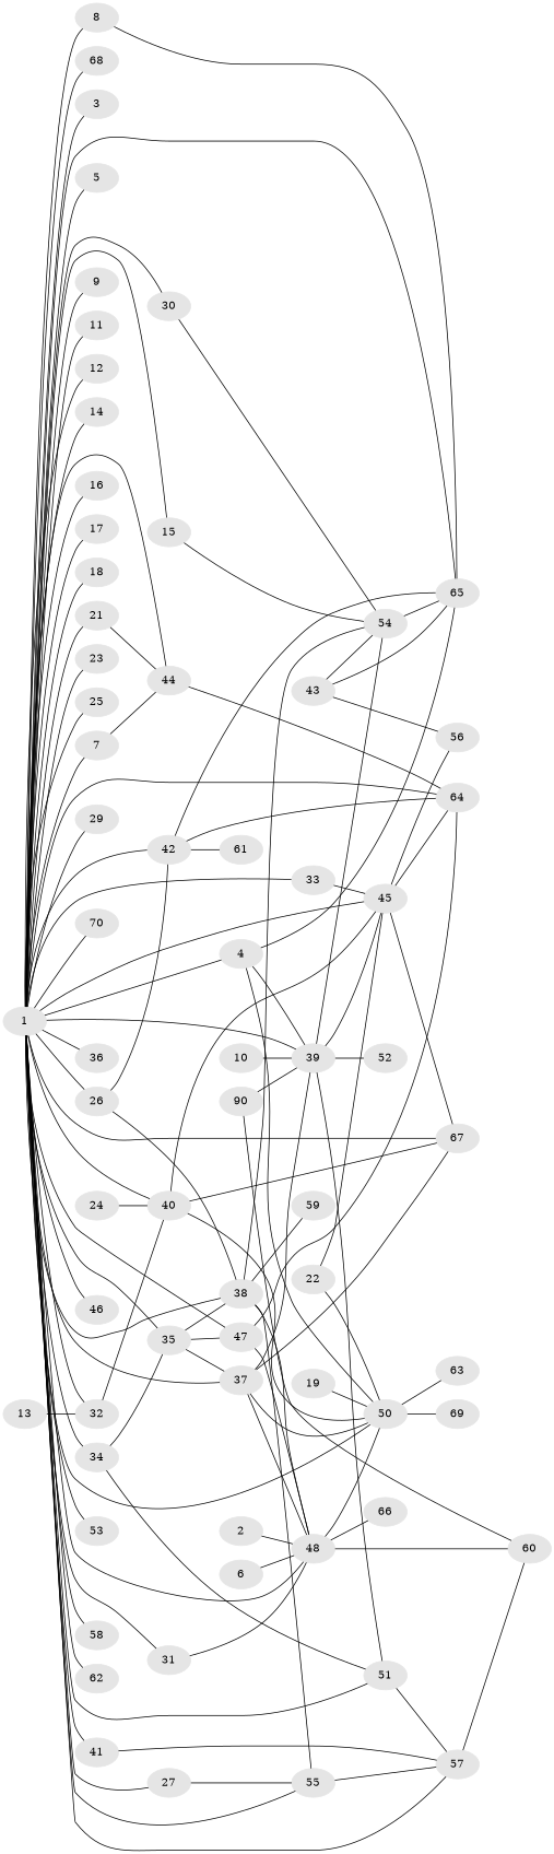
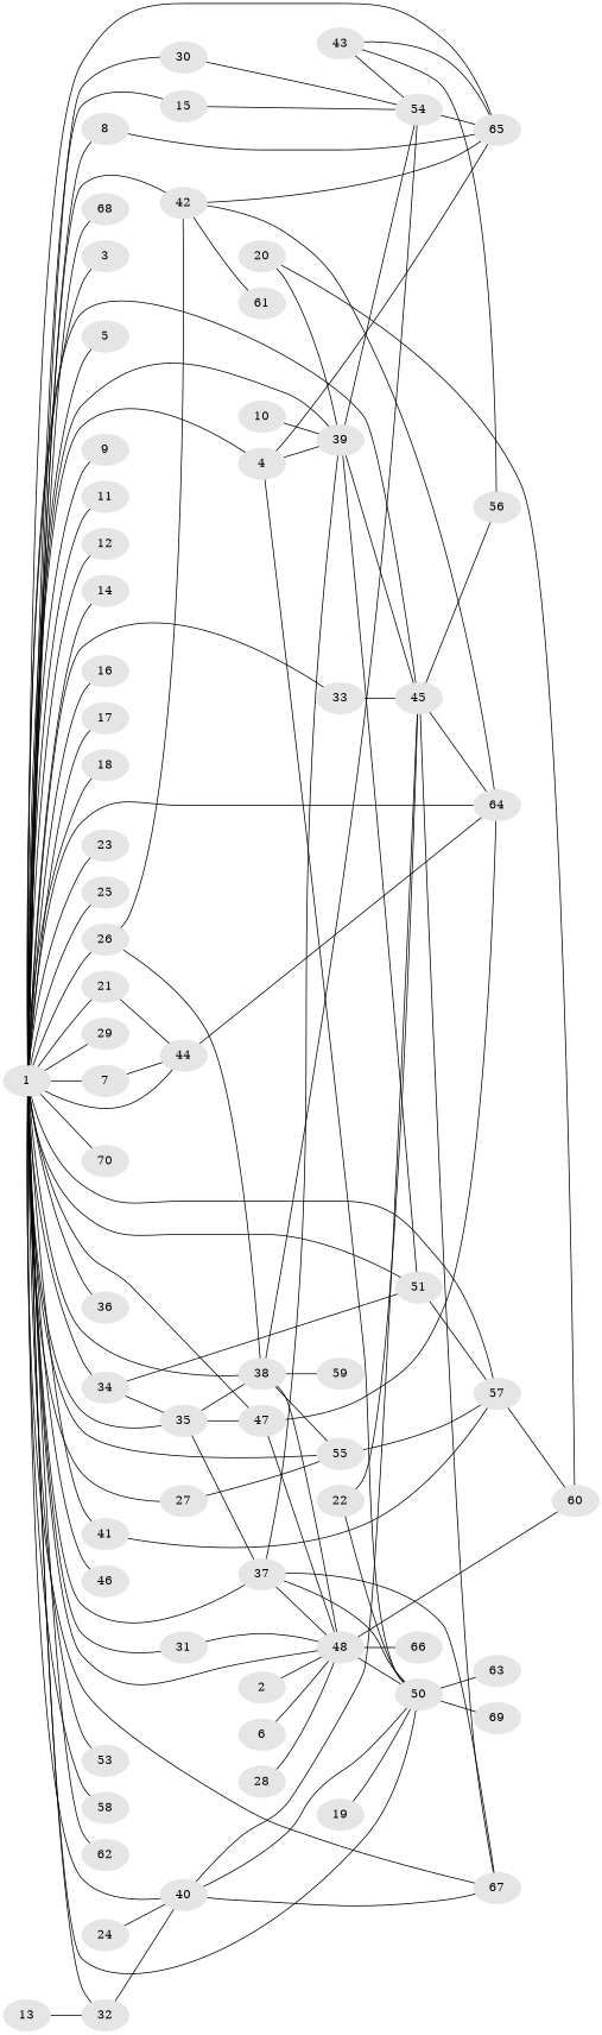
  graph {
    rankdir=LR
    node [color=gray90 style=filled]
    edge [weight=1.0]
    1
    3
    4
    5
    7
    8
    9
    11
    12
    14
    15
    16
    17
    18
    21
    23
    25
    26
    27
    29
    30
    31
    32
    33
    34
    35
    36
    37
    38
    39
    40
    41
    42
    44
    45
    46
    47
    48
    50
    51
    53
    55
    57
    58
    62
    64
    65
    67
    68
    70
    54
    59
-   52
    61
    56
    60
    66
    63
    69
    2
    6
    10
    13
    19
-   20 [label=90]
+   20
    22
    24
+   28
    43
    1 -- 3
    1 -- 4
    1 -- 5
    1 -- 7
    1 -- 8 [weight=2.0]
    1 -- 9
    1 -- 11
    1 -- 12
    1 -- 14
    1 -- 15
    1 -- 16
    1 -- 17
    1 -- 18
    1 -- 21
    1 -- 23
    1 -- 25
    1 -- 26 [weight=2.0]
    1 -- 27
    1 -- 29
    1 -- 30
    1 -- 31
    1 -- 32
    1 -- 33
    1 -- 34
    1 -- 35
    1 -- 36
    1 -- 37 [weight=2.0]
    1 -- 38
    1 -- 39
    1 -- 40 [weight=2.0]
    1 -- 41 [weight=2.0]
    1 -- 42 [weight=2.0]
    1 -- 44
    1 -- 45
    1 -- 46
    1 -- 47
    1 -- 48
    1 -- 50
    1 -- 51
    1 -- 53 [weight=2.0]
    1 -- 55 [weight=2.0]
    1 -- 57 [weight=2.0]
    1 -- 58
    1 -- 62
    1 -- 64 [weight=2.0]
    1 -- 65
    1 -- 67 [weight=3.0]
    1 -- 68 [weight=3.0]
    1 -- 70
    4 -- 39
    4 -- 50
    4 -- 65
    7 -- 44
    8 -- 65
    15 -- 54
    21 -- 44
    26 -- 38
    26 -- 42
    27 -- 55
    30 -- 54
    31 -- 48
    32 -- 40
    33 -- 45 [weight=3.0]
    34 -- 35
    34 -- 51
    35 -- 37
    35 -- 38
    35 -- 47
    37 -- 39
    37 -- 48
    37 -- 50
    37 -- 67
    38 -- 48 [weight=2.0]
    38 -- 55
    38 -- 54
    38 -- 59
    39 -- 45
    39 -- 51
    39 -- 54
-   39 -- 52
    40 -- 45
    40 -- 50
    40 -- 67
    41 -- 57
    42 -- 64
    42 -- 65
    42 -- 61
    44 -- 64
    45 -- 64
    45 -- 67
    45 -- 56
    47 -- 48
    47 -- 64
    48 -- 50
    48 -- 60 [weight=2.0]
    48 -- 66
    50 -- 63
    50 -- 69
    51 -- 57
    55 -- 57
    57 -- 60
    54 -- 65
    2 -- 48
    6 -- 48
    10 -- 39
    13 -- 32
    19 -- 50
    20 -- 39
    20 -- 60
    22 -- 45
    22 -- 50
    24 -- 40
+   28 -- 48
    43 -- 65
    43 -- 54
    43 -- 56
  }
